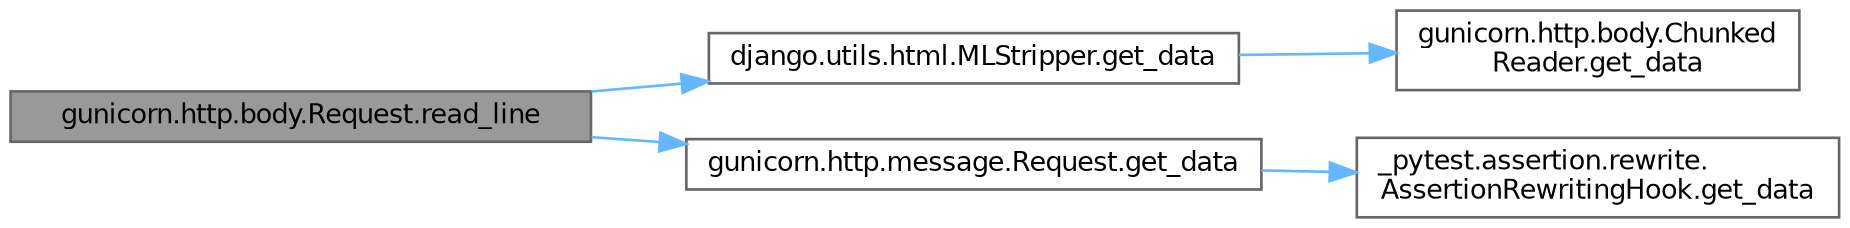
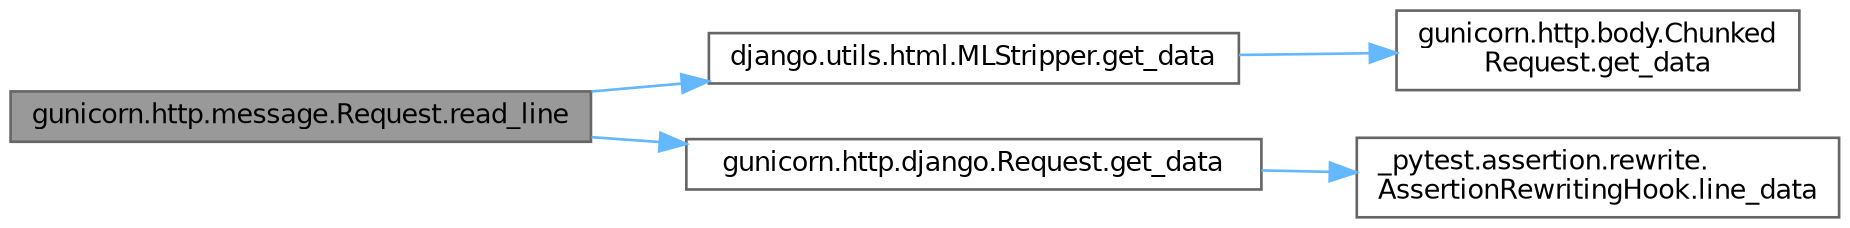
  digraph {
    rankdir=LR
    node [color=grey40 fillcolor=white fontname=Helvetica fontsize=10 shape=box style=filled]
    edge [color=steelblue1 fontname=Helvetica fontsize=10 labelfontname=Helvetica labelfontsize=10 style=solid]
-   n1 [color=gray40 fillcolor=grey60 fontcolor=black height=0.2 label="gunicorn.http.body.Request.read_line" width=0.4]
+   n1 [color=gray40 fillcolor=grey60 fontcolor=black height=0.2 label="gunicorn.http.message.Request.read_line" width=0.4]
    n2 [height=0.2 label="django.utils.html.MLStripper.get_data" width=0.4]
-   n3 [height=0.2 label="gunicorn.http.message.Request.get_data" width=0.4]
-   n4 [height=0.2 label="_pytest.assertion.rewrite.\lAssertionRewritingHook.get_data" width=0.4]
-   n5 [height=0.2 label="gunicorn.http.body.Chunked\lReader.get_data" width=0.4]
+   n3 [height=0.2 label="gunicorn.http.django.Request.get_data" width=0.4]
+   n4 [height=0.2 label="_pytest.assertion.rewrite.\lAssertionRewritingHook.line_data" width=0.4]
+   n5 [height=0.2 label="gunicorn.http.body.Chunked\lRequest.get_data" width=0.4]
    n1 -> n2
    n1 -> n3
    n2 -> n5
    n3 -> n4
  }
